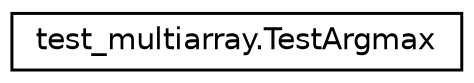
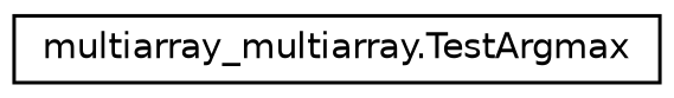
  digraph {
    rankdir=LR
-   n1 [color=black fillcolor=white fontname=Helvetica fontsize=10 height=0.2 label="test_multiarray.TestArgmax" shape=record style=filled width=0.4]
+   n1 [color=black fillcolor=white fontname=Helvetica fontsize=10 height=0.2 label="multiarray_multiarray.TestArgmax" shape=record style=filled width=0.4]
  }
